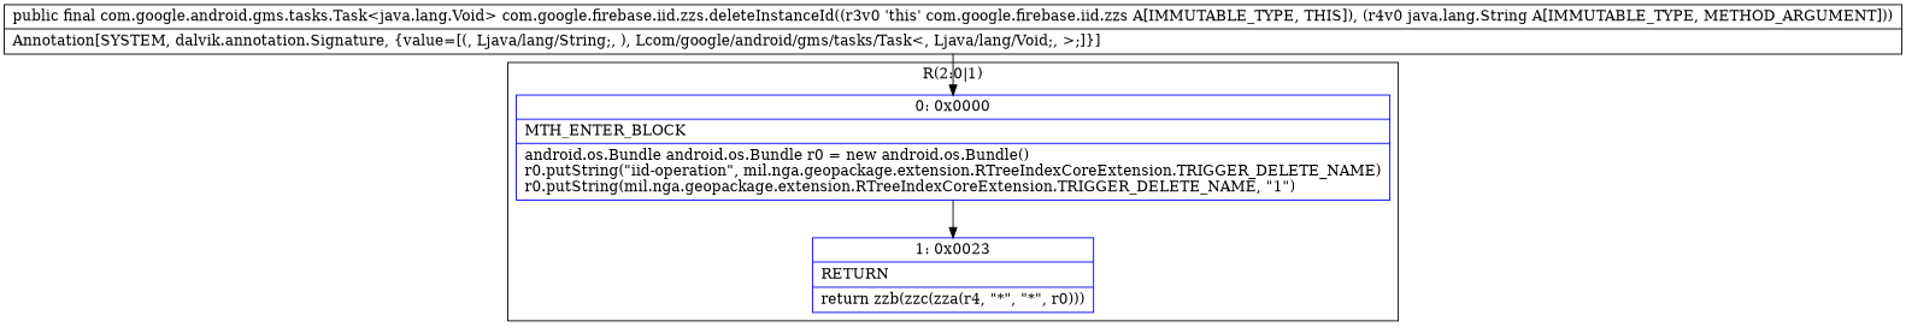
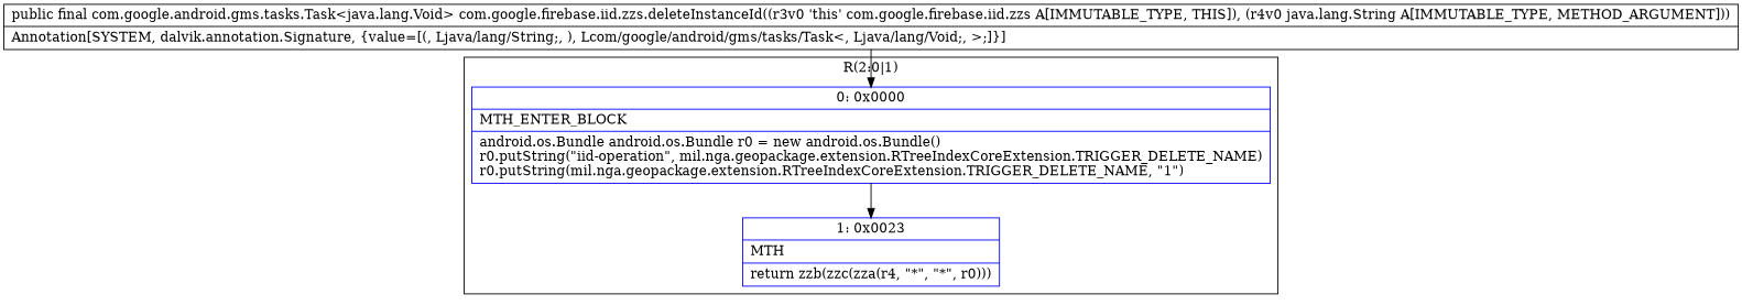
  digraph {
    node [color=blue shape=record]
    n1 [label="{0\:\ 0x0000|MTH_ENTER_BLOCK\l|android.os.Bundle android.os.Bundle r0 = new android.os.Bundle()\lr0.putString(\"iid\-operation\", mil.nga.geopackage.extension.RTreeIndexCoreExtension.TRIGGER_DELETE_NAME)\lr0.putString(mil.nga.geopackage.extension.RTreeIndexCoreExtension.TRIGGER_DELETE_NAME, \"1\")\l}"]
-   n2 [label="{1\:\ 0x0023|RETURN\l|return zzb(zzc(zza(r4, \"*\", \"*\", r0)))\l}"]
+   n2 [label="{1\:\ 0x0023|MTH\l|return zzb(zzc(zza(r4, \"*\", \"*\", r0)))\l}"]
    n3 [label="{public final com.google.android.gms.tasks.Task\<java.lang.Void\> com.google.firebase.iid.zzs.deleteInstanceId((r3v0 'this' com.google.firebase.iid.zzs A[IMMUTABLE_TYPE, THIS]), (r4v0 java.lang.String A[IMMUTABLE_TYPE, METHOD_ARGUMENT]))  | Annotation[SYSTEM, dalvik.annotation.Signature, \{value=[(, Ljava\/lang\/String;, ), Lcom\/google\/android\/gms\/tasks\/Task\<, Ljava\/lang\/Void;, \>;]\}]\l}" color=""]
    subgraph cluster_1 {
      label="R(2:0|1)"
      n1
      n2
    }
    n1 -> n2
    n3 -> n1
  }
